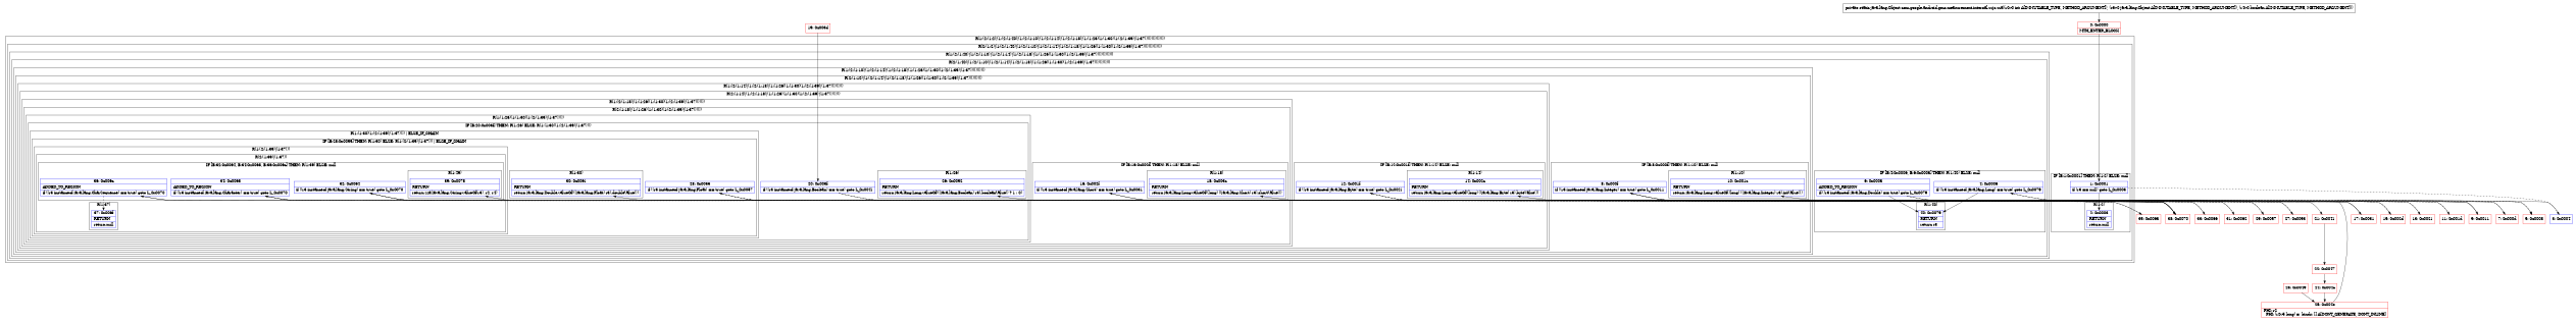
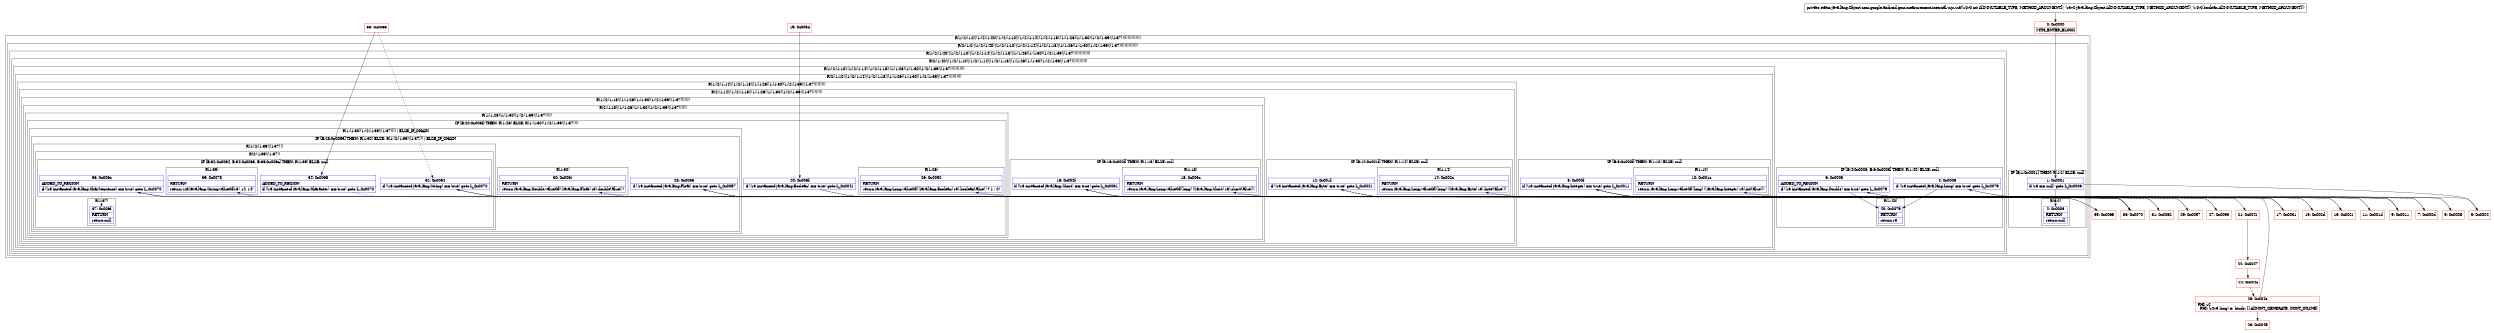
  digraph {
    node [color=red shape=record]
    n1 [color=blue label="{2\:\ 0x0003|RETURN\l|return null\l}"]
    n2 [color=blue label="{1\:\ 0x0001|if (r3 == null) goto L_0x0003\l}"]
    n3 [color=blue label="{40\:\ 0x0079|RETURN\l|return r3\l}"]
    n4 [color=blue label="{4\:\ 0x0006|if ((r3 instanceof java.lang.Long) == true) goto L_0x0079\l}"]
    n5 [color=blue label="{6\:\ 0x000a|ADDED_TO_REGION\l|if ((r3 instanceof java.lang.Double) == true) goto L_0x0079\l}"]
    n6 [color=blue label="{10\:\ 0x001c|RETURN\l|return java.lang.Long.valueOf((long) ((java.lang.Integer) r3).intValue())\l}"]
    n7 [color=blue label="{8\:\ 0x000f|if ((r3 instanceof java.lang.Integer) == true) goto L_0x0011\l}"]
    n8 [color=blue label="{14\:\ 0x002c|RETURN\l|return java.lang.Long.valueOf((long) ((java.lang.Byte) r3).byteValue())\l}"]
    n9 [color=blue label="{12\:\ 0x001f|if ((r3 instanceof java.lang.Byte) == true) goto L_0x0021\l}"]
    n10 [color=blue label="{18\:\ 0x003c|RETURN\l|return java.lang.Long.valueOf((long) ((java.lang.Short) r3).shortValue())\l}"]
    n11 [color=blue label="{16\:\ 0x002f|if ((r3 instanceof java.lang.Short) == true) goto L_0x0031\l}"]
    n12 [color=blue label="{26\:\ 0x0052|RETURN\l|return java.lang.Long.valueOf(((java.lang.Boolean) r3).booleanValue() ? 1 : 0)\l}"]
    n13 [color=blue label="{30\:\ 0x0061|RETURN\l|return java.lang.Double.valueOf(((java.lang.Float) r3).doubleValue())\l}"]
    n14 [color=blue label="{39\:\ 0x0078|RETURN\l|return zza(java.lang.String.valueOf(r3), r2, r4)\l}"]
    n15 [color=blue label="{32\:\ 0x0064|if ((r3 instanceof java.lang.String) == true) goto L_0x0070\l}"]
    n16 [color=blue label="{34\:\ 0x0068|ADDED_TO_REGION\l|if ((r3 instanceof java.lang.Character) == true) goto L_0x0070\l}"]
    n17 [color=blue label="{36\:\ 0x006c|ADDED_TO_REGION\l|if ((r3 instanceof java.lang.CharSequence) == true) goto L_0x0070\l}"]
    n18 [color=blue label="{37\:\ 0x006f|RETURN\l|return null\l}"]
    n19 [color=blue label="{28\:\ 0x0055|if ((r3 instanceof java.lang.Float) == true) goto L_0x0057\l}"]
    n20 [color=blue label="{20\:\ 0x003f|if ((r3 instanceof java.lang.Boolean) == true) goto L_0x0041\l}"]
-   n21 [color=blue label="{3\:\ 0x0004}"]
+   n21 [label="{3\:\ 0x0004}"]
    n22 [label="{5\:\ 0x0008}"]
    n23 [label="{7\:\ 0x000d}"]
    n24 [label="{9\:\ 0x0011}"]
    n25 [label="{11\:\ 0x001d}"]
    n26 [label="{13\:\ 0x0021}"]
    n27 [label="{15\:\ 0x002d}"]
    n28 [label="{17\:\ 0x0031}"]
    n29 [label="{33\:\ 0x0066}"]
    n30 [label="{38\:\ 0x0070}"]
    n31 [label="{35\:\ 0x006a}"]
    n32 [label="{29\:\ 0x0057}"]
    n33 [label="{31\:\ 0x0062}"]
    n34 [label="{21\:\ 0x0041}"]
    n35 [label="{27\:\ 0x0053}"]
    n36 [label="{19\:\ 0x003d}"]
    n37 [label="{22\:\ 0x0047}"]
    n38 [label="{0\:\ 0x0000|MTH_ENTER_BLOCK\l}"]
    n39 [label="{24\:\ 0x004c}"]
    n40 [label="{23\:\ 0x0049}"]
    n41 [label="{25\:\ 0x004e|PHI: r2 \l  PHI: (r2v5 long) =  binds: [] A[DONT_GENERATE, DONT_INLINE]\l}"]
    n42 [label="{private static java.lang.Object com.google.android.gms.measurement.internal.zzjs.zza((r2v0 int A[IMMUTABLE_TYPE, METHOD_ARGUMENT]), (r3v0 java.lang.Object A[IMMUTABLE_TYPE, METHOD_ARGUMENT]), (r4v0 boolean A[IMMUTABLE_TYPE, METHOD_ARGUMENT])) }" color=""]
    subgraph cluster_1 {
      label="R(1:(2:(1:2)|(1:(2:(1:40)|(1:(2:(1:10)|(1:(2:(1:14)|(1:(2:(1:18)|(1:(1:26)(1:(1:30)(1:(2:(1:39)|(1:37)))))))))))))))"
      subgraph cluster_2 {
        label="R(2:(1:2)|(1:(2:(1:40)|(1:(2:(1:10)|(1:(2:(1:14)|(1:(2:(1:18)|(1:(1:26)(1:(1:30)(1:(2:(1:39)|(1:37))))))))))))))"
        subgraph cluster_3 {
          label="IF [B:1:0x0001] THEN: R(1:2) ELSE: null"
          n2
          subgraph cluster_4 {
-           label="R(1:2)"
+           label="R(3:2)"
            n1
          }
        }
        subgraph cluster_5 {
          label="R(1:(2:(1:40)|(1:(2:(1:10)|(1:(2:(1:14)|(1:(2:(1:18)|(1:(1:26)(1:(1:30)(1:(2:(1:39)|(1:37)))))))))))))"
          subgraph cluster_6 {
            label="R(2:(1:40)|(1:(2:(1:10)|(1:(2:(1:14)|(1:(2:(1:18)|(1:(1:26)(1:(1:30)(1:(2:(1:39)|(1:37))))))))))))"
            subgraph cluster_7 {
              label="IF [B:4:0x0006, B:6:0x000a] THEN: R(1:40) ELSE: null"
              n4
              n5
              subgraph cluster_8 {
                label="R(1:40)"
                n3
              }
            }
            subgraph cluster_9 {
              label="R(1:(2:(1:10)|(1:(2:(1:14)|(1:(2:(1:18)|(1:(1:26)(1:(1:30)(1:(2:(1:39)|(1:37)))))))))))"
              subgraph cluster_10 {
                label="R(2:(1:10)|(1:(2:(1:14)|(1:(2:(1:18)|(1:(1:26)(1:(1:30)(1:(2:(1:39)|(1:37))))))))))"
                subgraph cluster_11 {
                  label="IF [B:8:0x000f] THEN: R(1:10) ELSE: null"
                  n7
                  subgraph cluster_12 {
                    label="R(1:10)"
                    n6
                  }
                }
                subgraph cluster_13 {
                  label="R(1:(2:(1:14)|(1:(2:(1:18)|(1:(1:26)(1:(1:30)(1:(2:(1:39)|(1:37)))))))))"
                  subgraph cluster_14 {
                    label="R(2:(1:14)|(1:(2:(1:18)|(1:(1:26)(1:(1:30)(1:(2:(1:39)|(1:37))))))))"
                    subgraph cluster_15 {
                      label="IF [B:12:0x001f] THEN: R(1:14) ELSE: null"
                      n9
                      subgraph cluster_16 {
                        label="R(1:14)"
                        n8
                      }
                    }
                    subgraph cluster_17 {
                      label="R(1:(2:(1:18)|(1:(1:26)(1:(1:30)(1:(2:(1:39)|(1:37)))))))"
                      subgraph cluster_18 {
                        label="R(2:(1:18)|(1:(1:26)(1:(1:30)(1:(2:(1:39)|(1:37))))))"
                        subgraph cluster_19 {
                          label="IF [B:16:0x002f] THEN: R(1:18) ELSE: null"
                          n11
                          subgraph cluster_20 {
                            label="R(1:18)"
                            n10
                          }
                        }
                        subgraph cluster_21 {
                          label="R(1:(1:26)(1:(1:30)(1:(2:(1:39)|(1:37)))))"
                          subgraph cluster_22 {
                            label="IF [B:20:0x003f] THEN: R(1:26) ELSE: R(1:(1:30)(1:(2:(1:39)|(1:37))))"
                            n20
                            subgraph cluster_23 {
                              label="R(1:26)"
                              n12
                            }
                            subgraph cluster_24 {
                              label="R(1:(1:30)(1:(2:(1:39)|(1:37)))) | ELSE_IF_CHAIN\l"
                              subgraph cluster_25 {
                                label="IF [B:28:0x0055] THEN: R(1:30) ELSE: R(1:(2:(1:39)|(1:37))) | ELSE_IF_CHAIN\l"
                                n19
                                subgraph cluster_26 {
                                  label="R(1:30)"
                                  n13
                                }
                                subgraph cluster_27 {
                                  label="R(1:(2:(1:39)|(1:37)))"
                                  subgraph cluster_28 {
                                    label="R(2:(1:39)|(1:37))"
                                    subgraph cluster_29 {
                                      label="IF [B:32:0x0064, B:34:0x0068, B:36:0x006c] THEN: R(1:39) ELSE: null"
                                      n15
                                      n16
                                      n17
                                      subgraph cluster_30 {
-                                       label="R(1:49)"
+                                       label="R(1:39)"
                                        n14
                                      }
                                    }
                                    subgraph cluster_31 {
                                      label="R(1:37)"
                                      n18
                                    }
                                  }
                                }
                              }
                            }
                          }
                        }
                      }
                    }
                  }
                }
              }
            }
          }
        }
      }
    }
    n2 -> n1
-   n2 -> n21 [style=dashed]
+   n2 -> n21 [style=solid]
    n4 -> n3
    n4 -> n22 [style=dashed]
    n5 -> n3
    n5 -> n23 [style=dashed]
    n7 -> n24
    n7 -> n25 [style=dashed]
    n9 -> n26 [style=dashed]
    n9 -> n27 [style=dashed]
    n11 -> n28
-   n15 -> n29 [style=dashed]
+   n29 -> n15 [style=dashed]
    n15 -> n30
-   n16 -> n30
    n16 -> n31 [style=dashed]
    n17 -> n18 [style=dashed]
    n17 -> n30
    n19 -> n32 [style=dashed]
    n19 -> n33 [style=dashed]
    n20 -> n34
    n20 -> n35 [style=dashed]
    n21 -> n4
-   n5 -> n22
+   n22 -> n5
    n23 -> n7
    n24 -> n6
    n25 -> n9
    n26 -> n8
    n27 -> n11
    n28 -> n10
    n29 -> n16
    n30 -> n14
    n31 -> n17
    n32 -> n13
    n33 -> n15
    n34 -> n37
    n35 -> n19
    n36 -> n20
    n37 -> n39
    n38 -> n2
    n39 -> n41
-   n40 -> n41
+   n41 -> n40
    n41 -> n12
    n42 -> n38
  }
